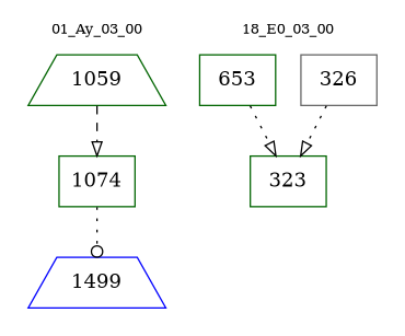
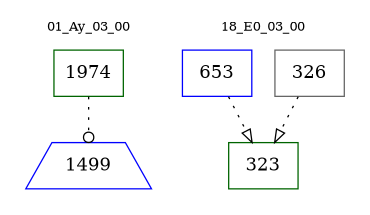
  digraph {
    node [color=darkgreen shape=box]
    edge [arrowhead=onormal color=black style=dotted]
-   n1 [label=1059 shape=trapezium]
-   n2 [label=1074]
+   n2 [label=1974]
    n3 [color=blue label=1499 shape=trapezium]
    n4 [color=gray40 label=326]
    n5 [label=323]
-   n6 [label=653]
+   n6 [color=blue label=653]
    subgraph cluster_1 {
      color=white
      fontsize=10
      label="01_Ay_03_00"
-     n1
      n2
      n3
    }
    subgraph cluster_2 {
      color=white
      fontsize=10
      label="18_E0_03_00"
      n4
      n5
      n6
    }
-   n1 -> n2 [style=dashed]
    n2 -> n3 [arrowhead=odot]
    n4 -> n5
    n6 -> n5
  }
